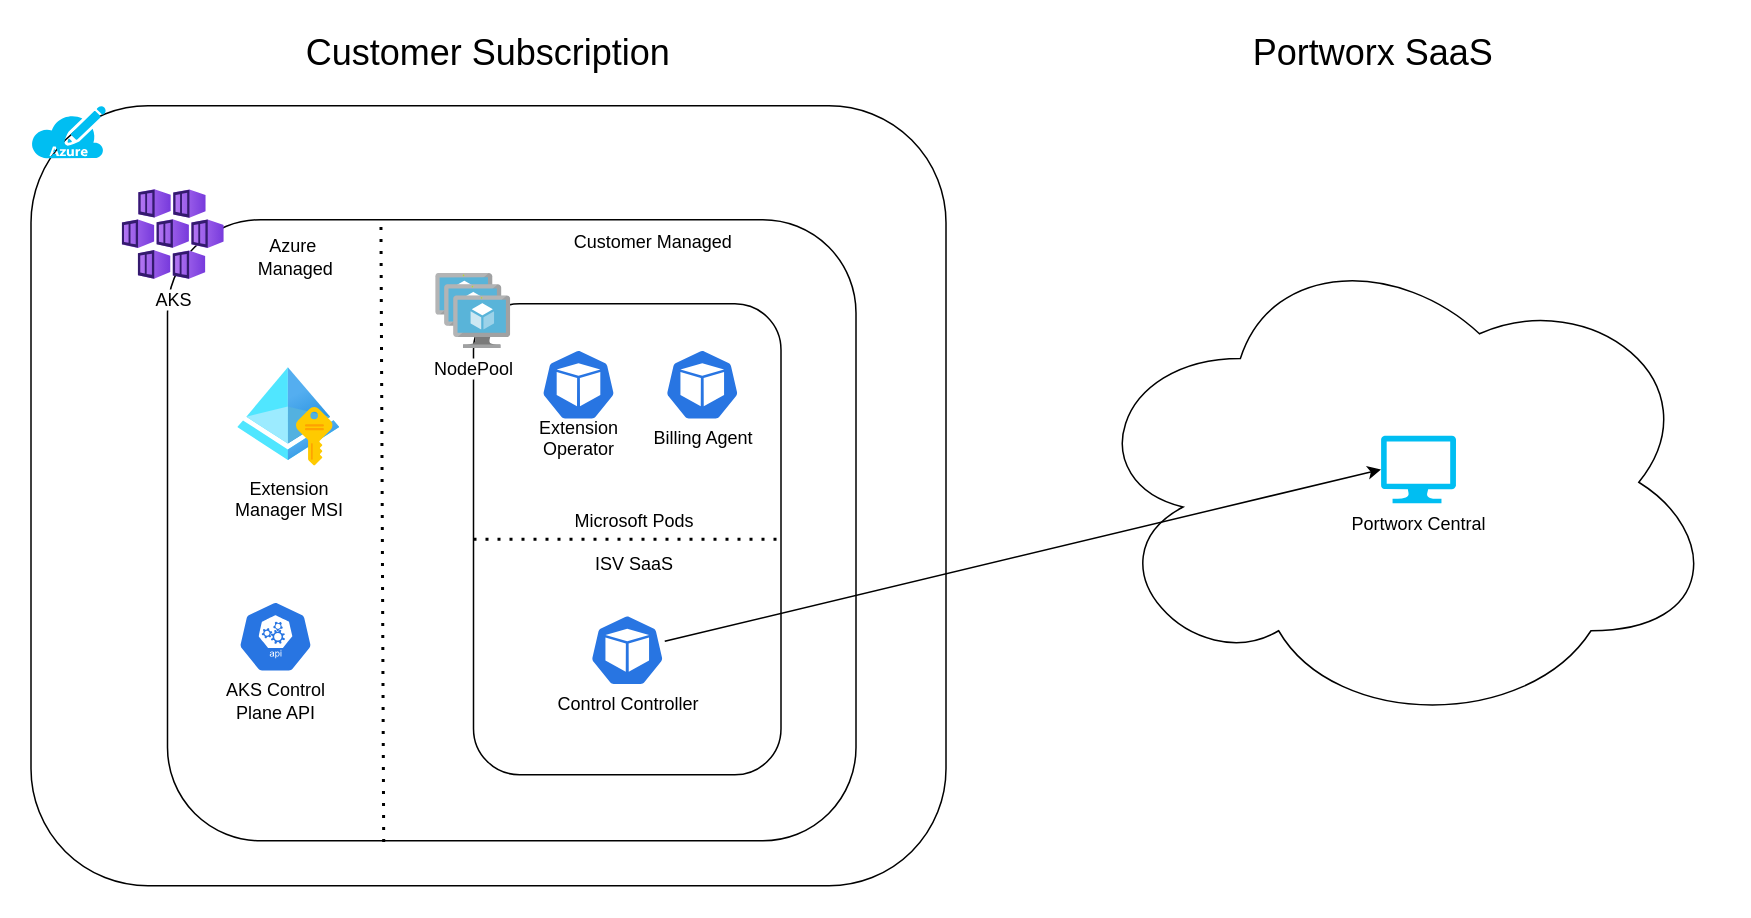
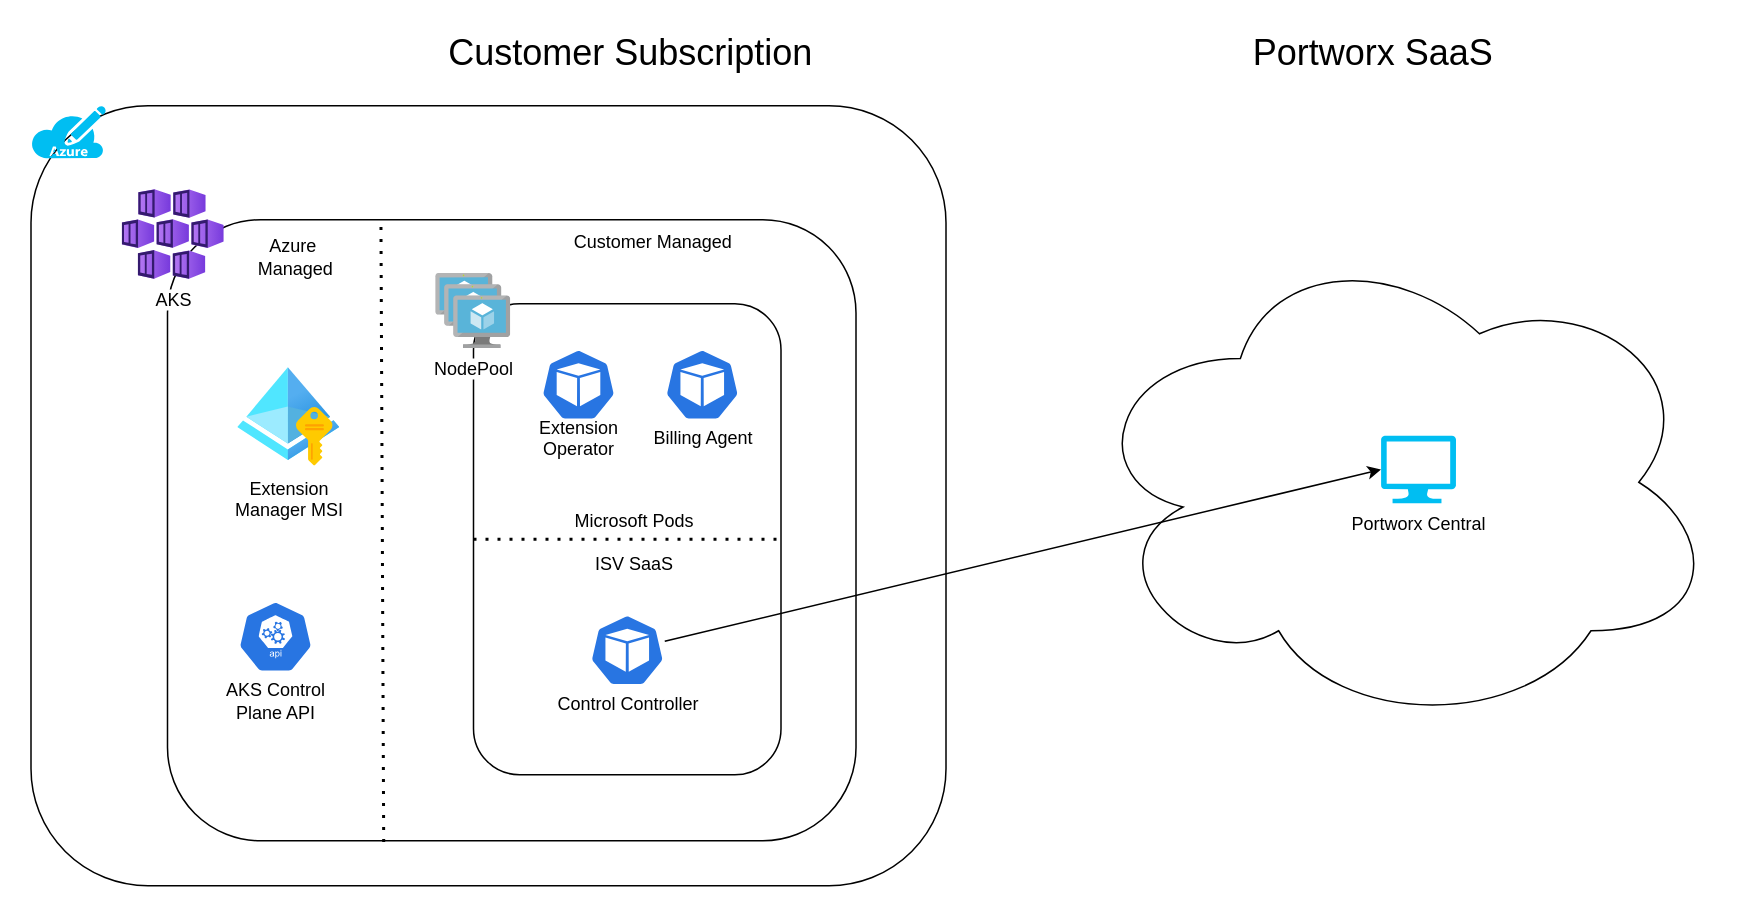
  <mxCell id="0" />
  <mxCell id="1" parent="0" />
  <mxCell id="2" value="" style="ellipse;shape=cloud;whiteSpace=wrap;html=1;" vertex="1" parent="1"><mxGeometry x="720" y="156" width="425" height="330" as="geometry" /></mxCell>
  <mxCell id="3" value="" style="rounded=1;whiteSpace=wrap;html=1;" vertex="1" parent="1"><mxGeometry x="20" y="70" width="610" height="520" as="geometry" /></mxCell>
  <mxCell id="4" value="" style="verticalLabelPosition=bottom;html=1;verticalAlign=top;align=center;strokeColor=none;fillColor=#00BEF2;shape=mxgraph.azure.azure_subscription;" vertex="1" parent="1"><mxGeometry x="20" y="70" width="50" height="35" as="geometry" /></mxCell>
  <mxCell id="5" value="" style="rounded=1;whiteSpace=wrap;html=1;" vertex="1" parent="1"><mxGeometry x="111" y="146" width="459" height="414" as="geometry" /></mxCell>
  <mxCell id="6" value="AKS" style="aspect=fixed;html=1;points=[];align=center;image;fontSize=12;image=img/lib/azure2/compute/Kubernetes_Services.svg;" vertex="1" parent="1"><mxGeometry x="81" y="126" width="68" height="60" as="geometry" /></mxCell>
  <mxCell id="7" value="" style="rounded=1;whiteSpace=wrap;html=1;" vertex="1" parent="1"><mxGeometry x="315" y="202" width="205" height="314" as="geometry" /></mxCell>
  <mxCell id="8" value="NodePool" style="sketch=0;aspect=fixed;html=1;points=[];align=center;image;fontSize=12;image=img/lib/mscae/VM_Scale_Set.svg;" vertex="1" parent="1"><mxGeometry x="290" y="182" width="50" height="50" as="geometry" /></mxCell>
  <mxCell id="9" value="&lt;br&gt;&lt;br&gt;&lt;br&gt;&lt;br&gt;&lt;br&gt;Control Controller" style="sketch=0;html=1;dashed=0;whitespace=wrap;fillColor=#2875E2;strokeColor=#ffffff;points=[[0.005,0.63,0],[0.1,0.2,0],[0.9,0.2,0],[0.5,0,0],[0.995,0.63,0],[0.72,0.99,0],[0.5,1,0],[0.28,0.99,0]];shape=mxgraph.kubernetes.icon;prIcon=pod" vertex="1" parent="1"><mxGeometry x="392.5" y="409" width="50" height="48" as="geometry" /></mxCell>
  <mxCell id="10" value="&lt;br&gt;&lt;br&gt;&lt;br&gt;&lt;br&gt;&lt;br&gt;&lt;br&gt;AKS Control&lt;br&gt;Plane API" style="sketch=0;html=1;dashed=0;whitespace=wrap;fillColor=#2875E2;strokeColor=#ffffff;points=[[0.005,0.63,0],[0.1,0.2,0],[0.9,0.2,0],[0.5,0,0],[0.995,0.63,0],[0.72,0.99,0],[0.5,1,0],[0.28,0.99,0]];shape=mxgraph.kubernetes.icon;prIcon=api" vertex="1" parent="1"><mxGeometry x="158" y="400" width="50" height="48" as="geometry" /></mxCell>
- <mxCell id="11" value="&lt;font style=&quot;font-size: 24px&quot;&gt;Customer Subscription&lt;/font&gt;" style="text;html=1;strokeColor=none;fillColor=none;align=center;verticalAlign=middle;whiteSpace=wrap;rounded=0;" vertex="1" parent="1"><mxGeometry x="95" y="20" width="460" height="30" as="geometry" /></mxCell>
+ <mxCell id="11" value="&lt;font style=&quot;font-size: 24px&quot;&gt;Customer Subscription&lt;/font&gt;" style="text;html=1;strokeColor=none;fillColor=none;align=center;verticalAlign=middle;whiteSpace=wrap;rounded=0;" vertex="1" parent="1"><mxGeometry x="190" y="20" width="460" height="30" as="geometry" /></mxCell>
  <mxCell id="12" value="&lt;font style=&quot;font-size: 24px&quot;&gt;Portworx SaaS&lt;/font&gt;" style="text;html=1;strokeColor=none;fillColor=none;align=center;verticalAlign=middle;whiteSpace=wrap;rounded=0;" vertex="1" parent="1"><mxGeometry x="685" y="20" width="460" height="30" as="geometry" /></mxCell>
  <mxCell id="13" style="edgeStyle=none;html=1;fontSize=24;entryX=0;entryY=0.5;entryDx=0;entryDy=0;entryPerimeter=0;" edge="1" parent="1" source="9" target="23"><mxGeometry relative="1" as="geometry"><mxPoint x="760" y="340.79" as="targetPoint" /></mxGeometry></mxCell>
  <mxCell id="14" value="" style="endArrow=none;dashed=1;html=1;dashPattern=1 3;strokeWidth=2;fontSize=12;entryX=1;entryY=0.5;entryDx=0;entryDy=0;exitX=0;exitY=0.5;exitDx=0;exitDy=0;" edge="1" parent="1" source="7" target="7"><mxGeometry width="50" height="50" relative="1" as="geometry"><mxPoint x="340" y="376" as="sourcePoint" /><mxPoint x="390" y="326" as="targetPoint" /></mxGeometry></mxCell>
  <mxCell id="15" value="Microsoft Pods" style="text;html=1;strokeColor=none;fillColor=none;align=center;verticalAlign=middle;whiteSpace=wrap;rounded=0;fontSize=12;" vertex="1" parent="1"><mxGeometry x="340" y="332" width="165" height="30" as="geometry" /></mxCell>
  <mxCell id="16" value="ISV SaaS" style="text;html=1;strokeColor=none;fillColor=none;align=center;verticalAlign=middle;whiteSpace=wrap;rounded=0;fontSize=12;" vertex="1" parent="1"><mxGeometry x="340" y="361" width="165" height="30" as="geometry" /></mxCell>
  <mxCell id="17" value="" style="endArrow=none;dashed=1;html=1;dashPattern=1 3;strokeWidth=2;fontSize=12;exitX=0.314;exitY=1.002;exitDx=0;exitDy=0;entryX=0.31;entryY=-0.003;entryDx=0;entryDy=0;entryPerimeter=0;exitPerimeter=0;" edge="1" parent="1" source="5" target="5"><mxGeometry width="50" height="50" relative="1" as="geometry"><mxPoint x="230" y="190" as="sourcePoint" /><mxPoint x="280" y="140" as="targetPoint" /></mxGeometry></mxCell>
  <mxCell id="18" value="Customer Managed" style="text;html=1;strokeColor=none;fillColor=none;align=center;verticalAlign=middle;whiteSpace=wrap;rounded=0;fontSize=12;" vertex="1" parent="1"><mxGeometry x="360" y="146" width="150" height="30" as="geometry" /></mxCell>
  <mxCell id="19" value="Azure&lt;br&gt;&amp;nbsp;Managed" style="text;html=1;strokeColor=none;fillColor=none;align=center;verticalAlign=middle;whiteSpace=wrap;rounded=0;fontSize=12;" vertex="1" parent="1"><mxGeometry x="120" y="156" width="150" height="30" as="geometry" /></mxCell>
  <mxCell id="20" value="Extension&lt;br&gt;Manager MSI" style="aspect=fixed;html=1;points=[];align=center;image;fontSize=12;image=img/lib/azure2/identity/Managed_Identities.svg;" vertex="1" parent="1"><mxGeometry x="158" y="243.5" width="68" height="68" as="geometry" /></mxCell>
  <mxCell id="21" value="&lt;br&gt;&lt;br&gt;&lt;br&gt;&lt;br&gt;&lt;br&gt;Billing Agent" style="sketch=0;html=1;dashed=0;whitespace=wrap;fillColor=#2875E2;strokeColor=#ffffff;points=[[0.005,0.63,0],[0.1,0.2,0],[0.9,0.2,0],[0.5,0,0],[0.995,0.63,0],[0.72,0.99,0],[0.5,1,0],[0.28,0.99,0]];shape=mxgraph.kubernetes.icon;prIcon=pod" vertex="1" parent="1"><mxGeometry x="442.5" y="232" width="50" height="48" as="geometry" /></mxCell>
  <mxCell id="22" value="&lt;br&gt;&lt;br&gt;&lt;br&gt;&lt;br&gt;&lt;br&gt;Extension&lt;br&gt;Operator" style="sketch=0;html=1;dashed=0;whitespace=wrap;fillColor=#2875E2;strokeColor=#ffffff;points=[[0.005,0.63,0],[0.1,0.2,0],[0.9,0.2,0],[0.5,0,0],[0.995,0.63,0],[0.72,0.99,0],[0.5,1,0],[0.28,0.99,0]];shape=mxgraph.kubernetes.icon;prIcon=pod" vertex="1" parent="1"><mxGeometry x="360" y="232" width="50" height="48" as="geometry" /></mxCell>
  <mxCell id="23" value="Portworx Central" style="verticalLabelPosition=bottom;html=1;verticalAlign=top;align=center;strokeColor=none;fillColor=#00BEF2;shape=mxgraph.azure.computer;pointerEvents=1;" vertex="1" parent="1"><mxGeometry x="920" y="290" width="50" height="45" as="geometry" /></mxCell>
